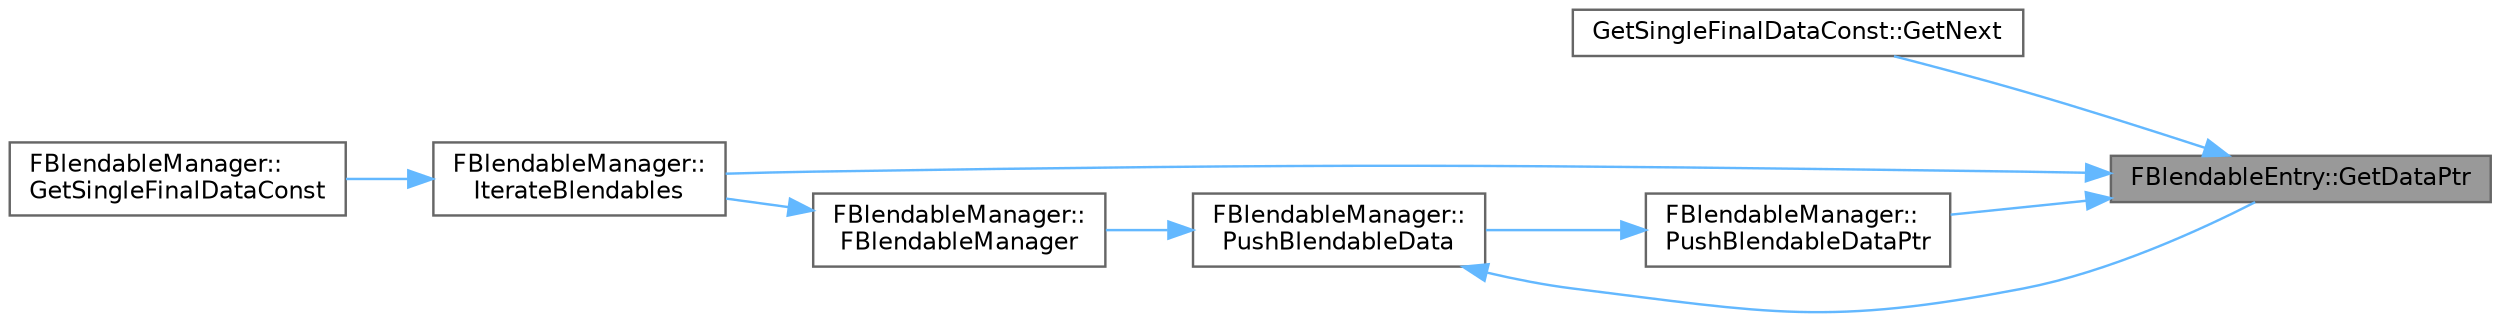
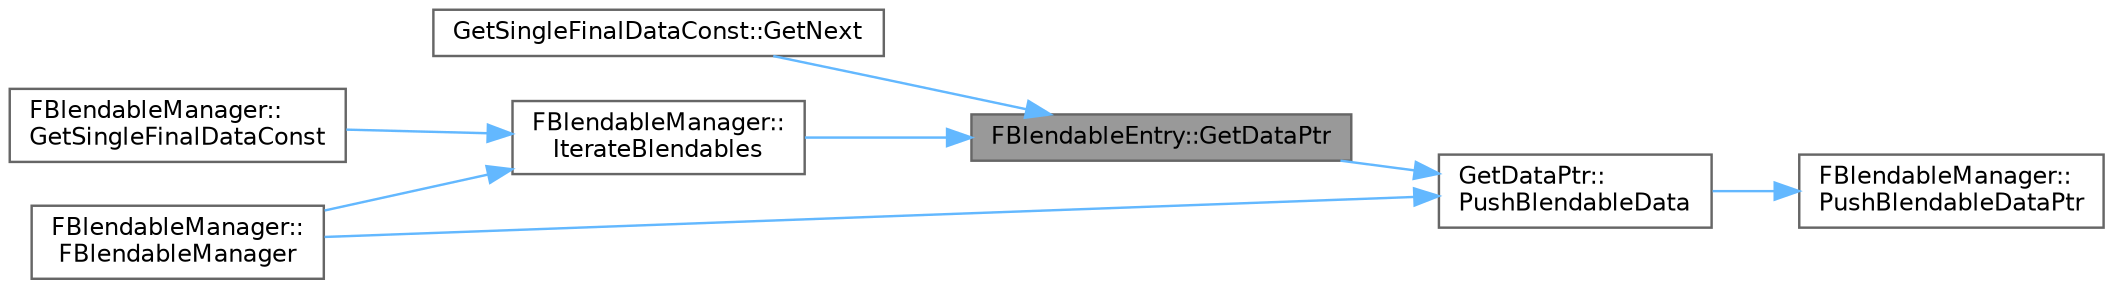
  digraph {
    rankdir=RL
    node [color=grey40 fillcolor=white fontname=Helvetica fontsize=10 shape=box style=filled]
    edge [color=steelblue1 dir=back fontname=Helvetica fontsize=10 labelfontname=Helvetica labelfontsize=10 style=solid]
    n1 [color=gray40 fillcolor=grey60 fontcolor=black height=0.2 label="FBlendableEntry::GetDataPtr" width=0.4]
    n2 [height=0.2 label="GetSingleFinalDataConst::GetNext" width=0.4]
    n3 [height=0.2 label="FBlendableManager::\lIterateBlendables" width=0.4]
    n4 [height=0.2 label="FBlendableManager::\lPushBlendableDataPtr" width=0.4]
    n5 [height=0.2 label="FBlendableManager::\lFBlendableManager" width=0.4]
    n6 [height=0.2 label="FBlendableManager::\lGetSingleFinalDataConst" width=0.4]
-   n7 [height=0.2 label="FBlendableManager::\lPushBlendableData" width=0.4]
+   n7 [height=0.2 label="GetDataPtr::\lPushBlendableData" width=0.4]
    n1 -> n2
    n1 -> n3
-   n1 -> n4
-   n5 -> n3
+   n3 -> n5
    n3 -> n6
    n4 -> n7
    n7 -> n1
    n7 -> n5
  }
